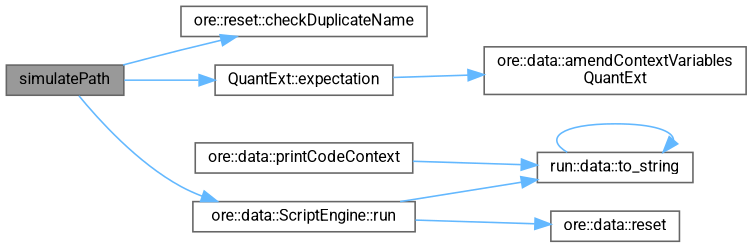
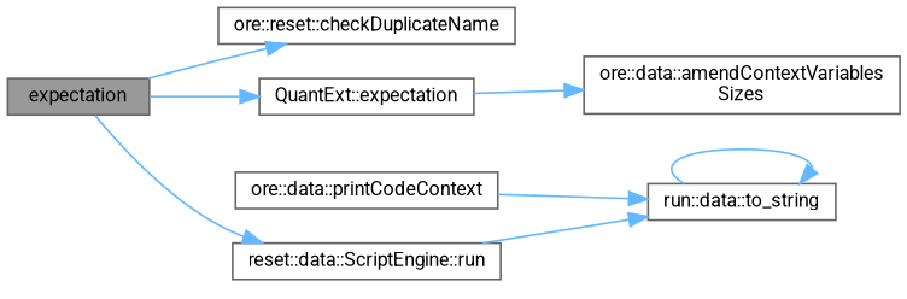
  digraph {
    fontname=Roboto
    rankdir=LR
    node [color=grey40 fillcolor=white fontname=Roboto fontsize=10 shape=box style=filled]
    edge [color=steelblue1 fontname=Roboto fontsize=10 labelfontname=Helvetica labelfontsize=10 style=solid]
-   n1 [color=gray40 fillcolor=grey60 fontcolor=black height=0.2 label=simulatePath width=0.4]
+   n1 [color=gray40 fillcolor=grey60 fontcolor=black height=0.2 label=expectation width=0.4]
    n2 [height=0.2 label="ore::reset::checkDuplicateName" width=0.4]
    n3 [height=0.2 label="QuantExt::expectation" width=0.4]
-   n4 [height=0.2 label="ore::data::ScriptEngine::run" width=0.4]
-   n5 [height=0.2 label="ore::data::amendContextVariables\lQuantExt" width=0.4]
+   n4 [height=0.2 label="reset::data::ScriptEngine::run" width=0.4]
+   n5 [height=0.2 label="ore::data::amendContextVariables\lSizes" width=0.4]
    n6 [height=0.2 label="run::data::to_string" width=0.4]
-   n7 [height=0.2 label="ore::data::reset" width=0.4]
    n8 [height=0.2 label="ore::data::printCodeContext" width=0.4]
    n1 -> n2
    n1 -> n3
    n1 -> n4
    n3 -> n5
    n4 -> n6
-   n4 -> n7
    n6 -> n6
    n8 -> n6
  }
